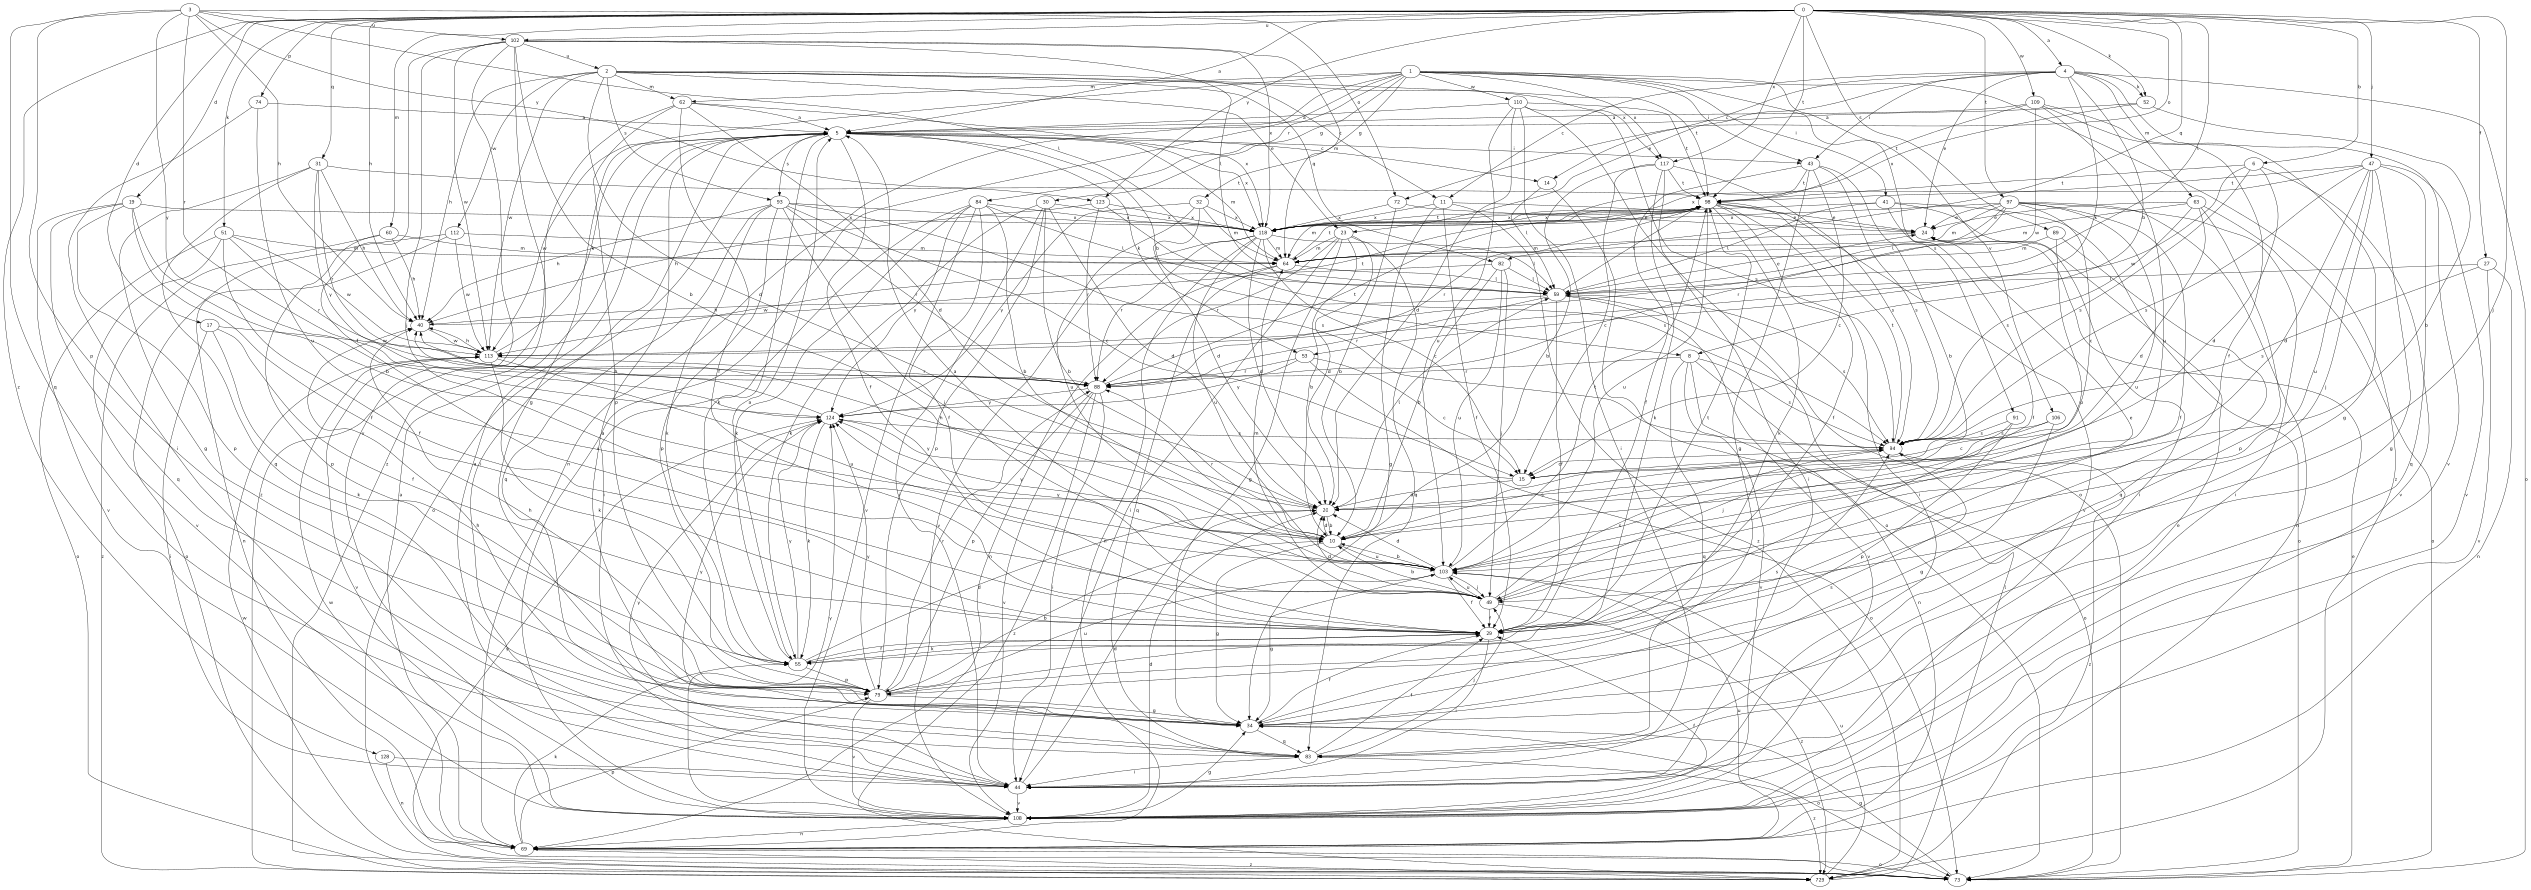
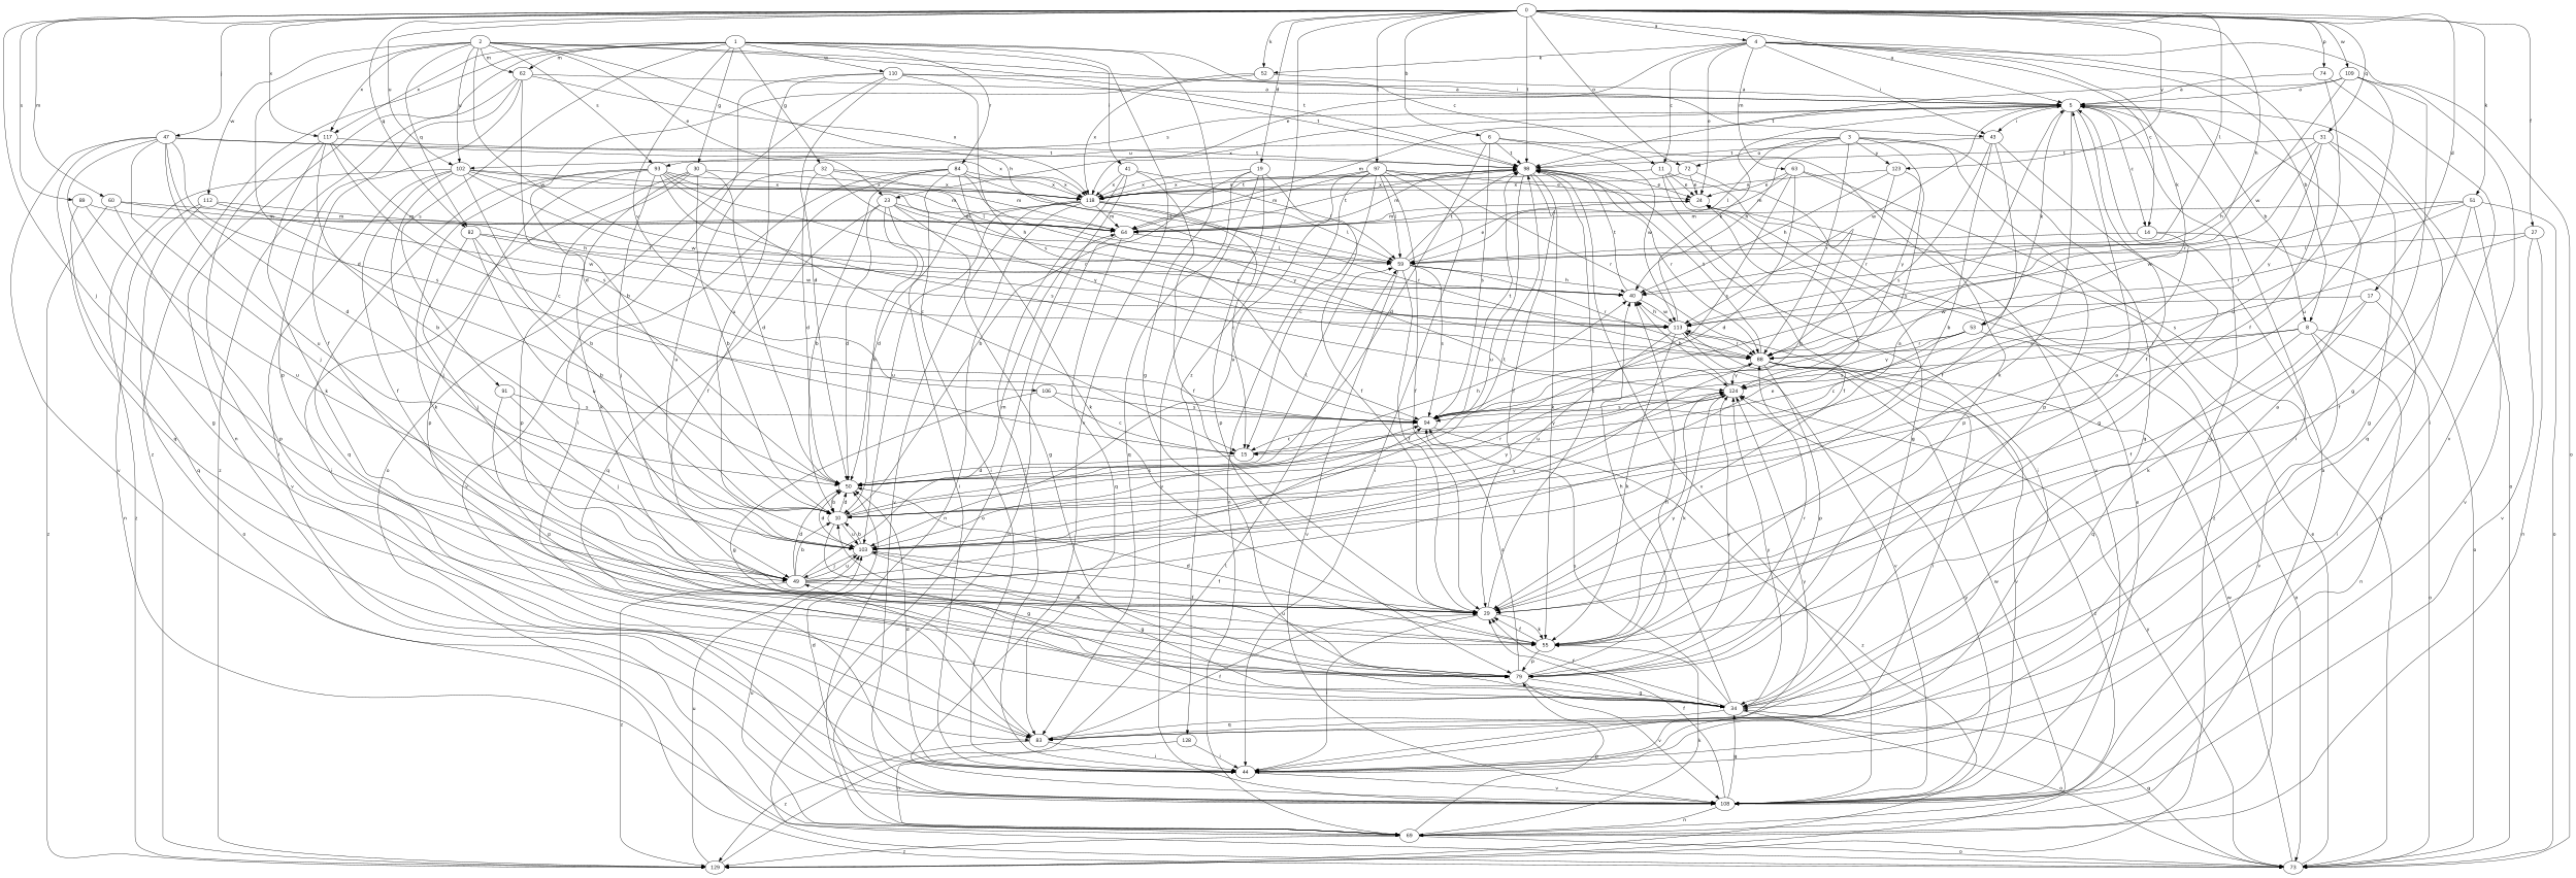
  strict digraph {
    fontname=Nunito
    node [fontname=Nunito]
    edge [fontname=Nunito]
    0
    4
    5
    6
    17
    19
    27
    40
    47
    49
    51
    52
    59
    60
    72
    74
    n17 [label=31]
    82
    89
    97
    98
    102
    109
    117
    123
    128
    43
    11
    23
    8
    14
    24
    29
    53
    63
    73
    93
    113
    44
    55
    64
    118
    108
-   20
+   20 [label=50]
    94
    79
    83
    10
    69
    34
    103
-   129 [label=729]
+   129
    88
    124
    15
    1
    30
    32
    41
    62
    84
    91
    106
    110
    2
    112
    3
    0 -> 4 [label=a]
    0 -> 5 [label=a]
    0 -> 6 [label=b]
    0 -> 17 [label=d]
    0 -> 19 [label=d]
    0 -> 27 [label=f]
    0 -> 40 [label=h]
    0 -> 47 [label=j]
    0 -> 49 [label=j]
    0 -> 51 [label=k]
    0 -> 52 [label=k]
    0 -> 59 [label=l]
    0 -> 60 [label=m]
    0 -> 72 [label=o]
    0 -> 74 [label=p]
    0 -> n17 [label=q]
    0 -> 82 [label=q]
    0 -> 89 [label=s]
    0 -> 97 [label=t]
    0 -> 98 [label=t]
    0 -> 102 [label=u]
    0 -> 109 [label=w]
    0 -> 117 [label=x]
    0 -> 123 [label=y]
    0 -> 128 [label=z]
    4 -> 52 [label=k]
    4 -> 43 [label=i]
    4 -> 11 [label=c]
    4 -> 23 [label=e]
    4 -> 8 [label=b]
    4 -> 14 [label=c]
    4 -> 24 [label=e]
    4 -> 29 [label=f]
    4 -> 53 [label=k]
    4 -> 63 [label=m]
    4 -> 73 [label=o]
    5 -> 43 [label=i]
    5 -> 8 [label=b]
    5 -> 14 [label=c]
    5 -> 29 [label=f]
    5 -> 53 [label=k]
    5 -> 73 [label=o]
    5 -> 93 [label=s]
    5 -> 113 [label=w]
    5 -> 44 [label=i]
    5 -> 55 [label=k]
    5 -> 64 [label=m]
    5 -> 118 [label=x]
    6 -> 98 [label=t]
    6 -> 113 [label=w]
    6 -> 108 [label=v]
    6 -> 20 [label=d]
    6 -> 94 [label=s]
    17 -> 29 [label=f]
    17 -> 113 [label=w]
    17 -> 44 [label=i]
    17 -> 55 [label=k]
    19 -> 29 [label=f]
    19 -> 118 [label=x]
    19 -> 108 [label=v]
    19 -> 79 [label=p]
    19 -> 83 [label=q]
    19 -> 10 [label=b]
    27 -> 59 [label=l]
    27 -> 108 [label=v]
    27 -> 94 [label=s]
    27 -> 69 [label=n]
    40 -> 98 [label=t]
    40 -> 113 [label=w]
    47 -> 49 [label=j]
    47 -> 98 [label=t]
    47 -> 118 [label=x]
    47 -> 108 [label=v]
    47 -> 20 [label=d]
    47 -> 94 [label=s]
    47 -> 83 [label=q]
    47 -> 34 [label=g]
    47 -> 103 [label=u]
    49 -> 5 [label=a]
    49 -> 24 [label=e]
    49 -> 29 [label=f]
    49 -> 64 [label=m]
    49 -> 20 [label=d]
    49 -> 94 [label=s]
    49 -> 10 [label=b]
    49 -> 103 [label=u]
    49 -> 129 [label=z]
    51 -> 29 [label=f]
    51 -> 73 [label=o]
    51 -> 113 [label=w]
    51 -> 64 [label=m]
    51 -> 108 [label=v]
    51 -> 88 [label=r]
    52 -> 5 [label=a]
    52 -> 118 [label=x]
    52 -> 10 [label=b]
    59 -> 40 [label=h]
    59 -> 98 [label=t]
    59 -> 24 [label=e]
    59 -> 29 [label=f]
    59 -> 108 [label=v]
    59 -> 94 [label=s]
    59 -> 88 [label=r]
    60 -> 40 [label=h]
    60 -> 64 [label=m]
    60 -> 79 [label=p]
    60 -> 129 [label=z]
    72 -> 24 [label=e]
    72 -> 118 [label=x]
    72 -> 10 [label=b]
    74 -> 5 [label=a]
    74 -> 44 [label=i]
    74 -> 103 [label=u]
    n17 -> 40 [label=h]
    n17 -> 98 [label=t]
    n17 -> 83 [label=q]
    n17 -> 34 [label=g]
    n17 -> 88 [label=r]
    n17 -> 124 [label=y]
    82 -> 49 [label=j]
    82 -> 59 [label=l]
    82 -> 113 [label=w]
    82 -> 10 [label=b]
    82 -> 103 [label=u]
    89 -> 64 [label=m]
    89 -> 83 [label=q]
    89 -> 103 [label=u]
    97 -> 59 [label=l]
    97 -> 24 [label=e]
    97 -> 29 [label=f]
    97 -> 44 [label=i]
    97 -> 64 [label=m]
    97 -> 118 [label=x]
    97 -> 69 [label=n]
    97 -> 103 [label=u]
    97 -> 88 [label=r]
    97 -> 15 [label=c]
    98 -> 24 [label=e]
    98 -> 29 [label=f]
    98 -> 44 [label=i]
    98 -> 55 [label=k]
    98 -> 64 [label=m]
    98 -> 118 [label=x]
    98 -> 108 [label=v]
    98 -> 103 [label=u]
    98 -> 88 [label=r]
    102 -> 49 [label=j]
    102 -> 59 [label=l]
    102 -> 29 [label=f]
    102 -> 113 [label=w]
    102 -> 64 [label=m]
    102 -> 118 [label=x]
    102 -> 108 [label=v]
    102 -> 10 [label=b]
    102 -> 129 [label=z]
    109 -> 5 [label=a]
    109 -> 98 [label=t]
    109 -> 113 [label=w]
    109 -> 108 [label=v]
    109 -> 34 [label=g]
    109 -> 103 [label=u]
    117 -> 98 [label=t]
    117 -> 44 [label=i]
    117 -> 55 [label=k]
    117 -> 94 [label=s]
    117 -> 10 [label=b]
    117 -> 15 [label=c]
    123 -> 40 [label=h]
    123 -> 118 [label=x]
    123 -> 94 [label=s]
    123 -> 88 [label=r]
    128 -> 44 [label=i]
    128 -> 69 [label=n]
    43 -> 98 [label=t]
    43 -> 29 [label=f]
    43 -> 94 [label=s]
    43 -> 10 [label=b]
    43 -> 34 [label=g]
    11 -> 24 [label=e]
    11 -> 29 [label=f]
    11 -> 118 [label=x]
    11 -> 34 [label=g]
    11 -> 129 [label=z]
    23 -> 44 [label=i]
    23 -> 64 [label=m]
    23 -> 20 [label=d]
    23 -> 83 [label=q]
    23 -> 10 [label=b]
    23 -> 34 [label=g]
    23 -> 88 [label=r]
    8 -> 73 [label=o]
    8 -> 108 [label=v]
    8 -> 94 [label=s]
    8 -> 83 [label=q]
    8 -> 69 [label=n]
    8 -> 88 [label=r]
    14 -> 59 [label=l]
    14 -> 73 [label=o]
-   43 -> 15 [label=c]
+   14 -> 15 [label=c]
    24 -> 64 [label=m]
    29 -> 98 [label=t]
    29 -> 44 [label=i]
    29 -> 55 [label=k]
    53 -> 73 [label=o]
    53 -> 88 [label=r]
    53 -> 124 [label=y]
    53 -> 15 [label=c]
    63 -> 24 [label=e]
    63 -> 73 [label=o]
    63 -> 64 [label=m]
    63 -> 20 [label=d]
    63 -> 94 [label=s]
    63 -> 79 [label=p]
    73 -> 24 [label=e]
    73 -> 113 [label=w]
    73 -> 34 [label=g]
    73 -> 124 [label=y]
    93 -> 40 [label=h]
    93 -> 49 [label=j]
    93 -> 55 [label=k]
    93 -> 118 [label=x]
    93 -> 94 [label=s]
    93 -> 79 [label=p]
    93 -> 83 [label=q]
    93 -> 88 [label=r]
    93 -> 15 [label=c]
    113 -> 5 [label=k]
    113 -> 40 [label=h]
    113 -> 55 [label=k]
    113 -> 108 [label=v]
    113 -> 103 [label=u]
    113 -> 88 [label=r]
    44 -> 5 [label=a]
    44 -> 108 [label=v]
    44 -> 20 [label=d]
    44 -> 124 [label=y]
    55 -> 5 [label=a]
    55 -> 29 [label=f]
    55 -> 20 [label=d]
    55 -> 79 [label=p]
    55 -> 124 [label=y]
    64 -> 59 [label=l]
    64 -> 98 [label=t]
    64 -> 83 [label=q]
    64 -> 69 [label=n]
    118 -> 59 [label=l]
    118 -> 98 [label=t]
    118 -> 64 [label=m]
    118 -> 108 [label=v]
    118 -> 20 [label=d]
    118 -> 69 [label=n]
    118 -> 103 [label=u]
    118 -> 88 [label=r]
    118 -> 15 [label=c]
    108 -> 24 [label=e]
    108 -> 29 [label=f]
    108 -> 20 [label=d]
    108 -> 69 [label=n]
    108 -> 34 [label=g]
    108 -> 124 [label=y]
    20 -> 40 [label=h]
    20 -> 59 [label=l]
    20 -> 10 [label=b]
    94 -> 98 [label=t]
    94 -> 129 [label=z]
    94 -> 15 [label=c]
    79 -> 40 [label=h]
    79 -> 108 [label=v]
    79 -> 94 [label=s]
    79 -> 10 [label=b]
    79 -> 34 [label=g]
    79 -> 103 [label=u]
    79 -> 88 [label=r]
    79 -> 124 [label=y]
    83 -> 49 [label=j]
    83 -> 29 [label=f]
    83 -> 44 [label=i]
    83 -> 129 [label=z]
    10 -> 20 [label=d]
    10 -> 94 [label=s]
    10 -> 34 [label=g]
    10 -> 103 [label=u]
    10 -> 88 [label=r]
    10 -> 124 [label=y]
    69 -> 5 [label=a]
    69 -> 73 [label=o]
    69 -> 113 [label=w]
    69 -> 55 [label=k]
    69 -> 79 [label=p]
    69 -> 103 [label=u]
    69 -> 129 [label=z]
    34 -> 5 [label=a]
    34 -> 40 [label=h]
    34 -> 29 [label=f]
    34 -> 73 [label=o]
    34 -> 94 [label=s]
    34 -> 83 [label=q]
    34 -> 124 [label=y]
    103 -> 49 [label=j]
    103 -> 98 [label=t]
    103 -> 29 [label=f]
    103 -> 20 [label=d]
    103 -> 10 [label=b]
    103 -> 34 [label=g]
    103 -> 124 [label=y]
    129 -> 59 [label=l]
    129 -> 103 [label=u]
    88 -> 98 [label=t]
    88 -> 44 [label=i]
    88 -> 108 [label=v]
    88 -> 79 [label=p]
    88 -> 129 [label=z]
    88 -> 124 [label=y]
    124 -> 40 [label=h]
    124 -> 55 [label=k]
    124 -> 94 [label=s]
    15 -> 20 [label=d]
    15 -> 124 [label=y]
    1 -> 117 [label=x]
    1 -> 43 [label=i]
    1 -> 108 [label=v]
    1 -> 69 [label=n]
    1 -> 34 [label=g]
    1 -> 129 [label=z]
    1 -> 30 [label=g]
    1 -> 32 [label=g]
    1 -> 41 [label=i]
    1 -> 62 [label=m]
    1 -> 84 [label=r]
    1 -> 91 [label=s]
    1 -> 106 [label=v]
    1 -> 110 [label=w]
    30 -> 44 [label=i]
    30 -> 55 [label=k]
    30 -> 118 [label=x]
    30 -> 20 [label=d]
    30 -> 79 [label=p]
    30 -> 10 [label=b]
    32 -> 64 [label=m]
    32 -> 118 [label=x]
    32 -> 20 [label=d]
    32 -> 103 [label=u]
    32 -> 124 [label=y]
    41 -> 59 [label=l]
    41 -> 29 [label=f]
    41 -> 73 [label=o]
    41 -> 44 [label=i]
    41 -> 118 [label=x]
    62 -> 5 [label=a]
    62 -> 29 [label=f]
    62 -> 118 [label=x]
    62 -> 20 [label=d]
    62 -> 79 [label=p]
    62 -> 129 [label=z]
    84 -> 59 [label=l]
    84 -> 29 [label=f]
    84 -> 44 [label=i]
    84 -> 55 [label=k]
    84 -> 118 [label=x]
    84 -> 108 [label=v]
    84 -> 10 [label=b]
    84 -> 124 [label=y]
    91 -> 49 [label=j]
    91 -> 94 [label=s]
    91 -> 79 [label=p]
    106 -> 94 [label=s]
    106 -> 34 [label=g]
    106 -> 15 [label=c]
    110 -> 5 [label=a]
    110 -> 98 [label=t]
    110 -> 73 [label=o]
    110 -> 44 [label=i]
    110 -> 20 [label=d]
    110 -> 94 [label=s]
    110 -> 103 [label=u]
    2 -> 40 [label=h]
    2 -> 82 [label=q]
    2 -> 98 [label=t]
-   102 -> 2 [label=u]
+   2 -> 102 [label=u]
    2 -> 117 [label=x]
    2 -> 11 [label=c]
    2 -> 23 [label=e]
    2 -> 93 [label=s]
    2 -> 113 [label=w]
    2 -> 20 [label=d]
    2 -> 62 [label=m]
    2 -> 112 [label=w]
    112 -> 73 [label=o]
    112 -> 113 [label=w]
    112 -> 64 [label=m]
    112 -> 69 [label=n]
    3 -> 40 [label=h]
    3 -> 59 [label=l]
    3 -> 72 [label=o]
    3 -> 102 [label=u]
    3 -> 123 [label=y]
    3 -> 79 [label=p]
    3 -> 83 [label=q]
    3 -> 88 [label=r]
    3 -> 124 [label=y]
  }
